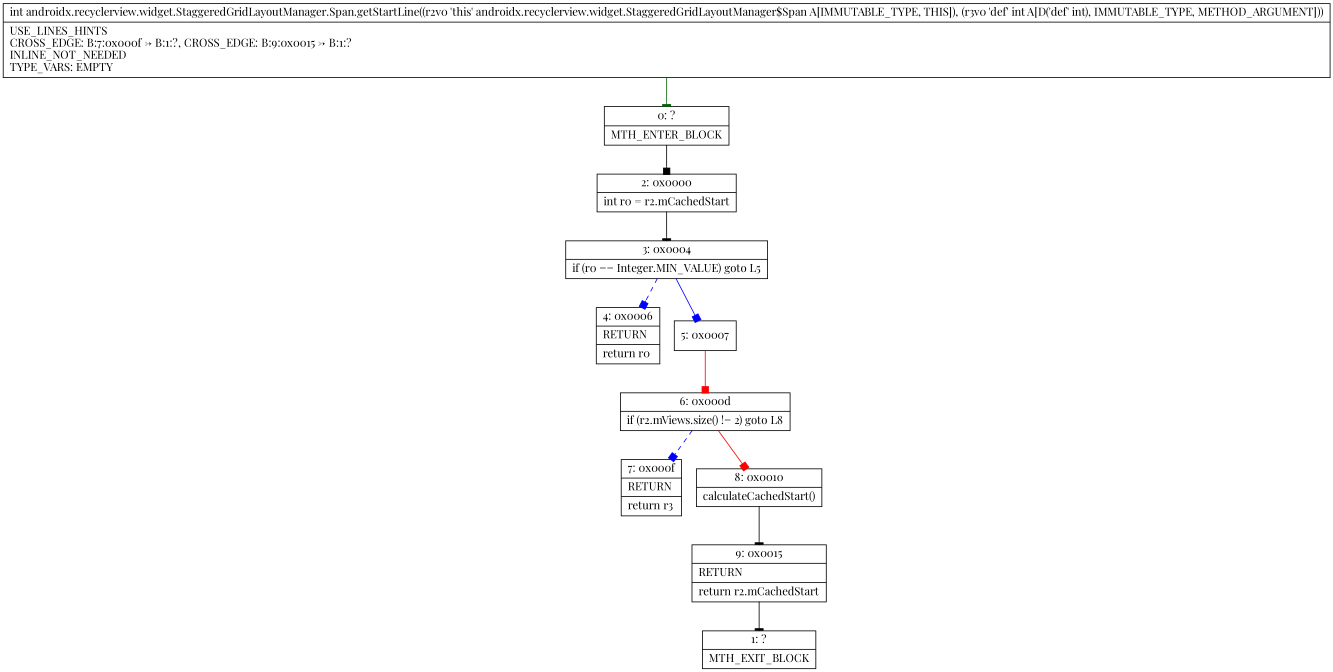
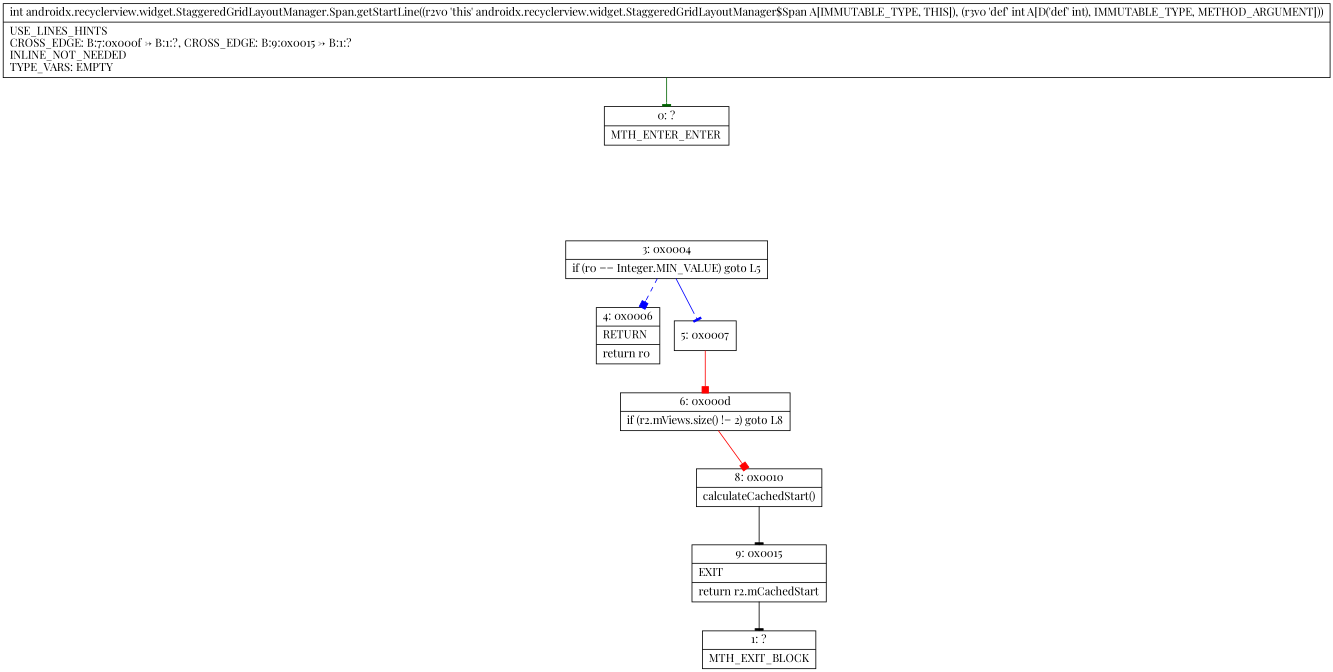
  digraph {
    fontname="Playfair Display"
    node [fontname="Playfair Display" shape=record]
    edge [arrowhead=box color=black fontname="Playfair Display"]
-   n1 [label="{0\:\ ?|MTH_ENTER_BLOCK\l}"]
-   n2 [label="{2\:\ 0x0000|int r0 = r2.mCachedStart\l}"]
+   n1 [label="{0\:\ ?|MTH_ENTER_ENTER\l}"]
    n3 [label="{3\:\ 0x0004|if (r0 == Integer.MIN_VALUE) goto L5\l}"]
    n4 [label="{4\:\ 0x0006|RETURN\l|return r0\l}"]
    n5 [label="{5\:\ 0x0007}"]
    n6 [label="{6\:\ 0x000d|if (r2.mViews.size() != 2) goto L8\l}"]
    n7 [label="{1\:\ ?|MTH_EXIT_BLOCK\l}"]
-   n8 [label="{7\:\ 0x000f|RETURN\l|return r3\l}"]
    n9 [label="{8\:\ 0x0010|calculateCachedStart()\l}"]
-   n10 [label="{9\:\ 0x0015|RETURN\l|return r2.mCachedStart\l}"]
+   n10 [label="{9\:\ 0x0015|EXIT\l|return r2.mCachedStart\l}"]
    n11 [label="{int androidx.recyclerview.widget.StaggeredGridLayoutManager.Span.getStartLine((r2v0 'this' androidx.recyclerview.widget.StaggeredGridLayoutManager$Span A[IMMUTABLE_TYPE, THIS]), (r3v0 'def' int A[D('def' int), IMMUTABLE_TYPE, METHOD_ARGUMENT]))  | USE_LINES_HINTS\lCROSS_EDGE: B:7:0x000f \-\> B:1:?, CROSS_EDGE: B:9:0x0015 \-\> B:1:?\lINLINE_NOT_NEEDED\lTYPE_VARS: EMPTY\l}"]
-   n1 -> n2
-   n2 -> n3 [arrowhead=tee]
    n3 -> n4 [color=blue style=dashed]
-   n3 -> n5 [color=blue]
+   n3 -> n5 [arrowhead=tee color=blue]
    n5 -> n6 [color=red]
-   n6 -> n8 [color=blue style=dashed]
    n6 -> n9 [color=red]
    n9 -> n10 [arrowhead=tee]
    n10 -> n7 [arrowhead=tee]
    n11 -> n1 [arrowhead=tee color=darkgreen]
  }
